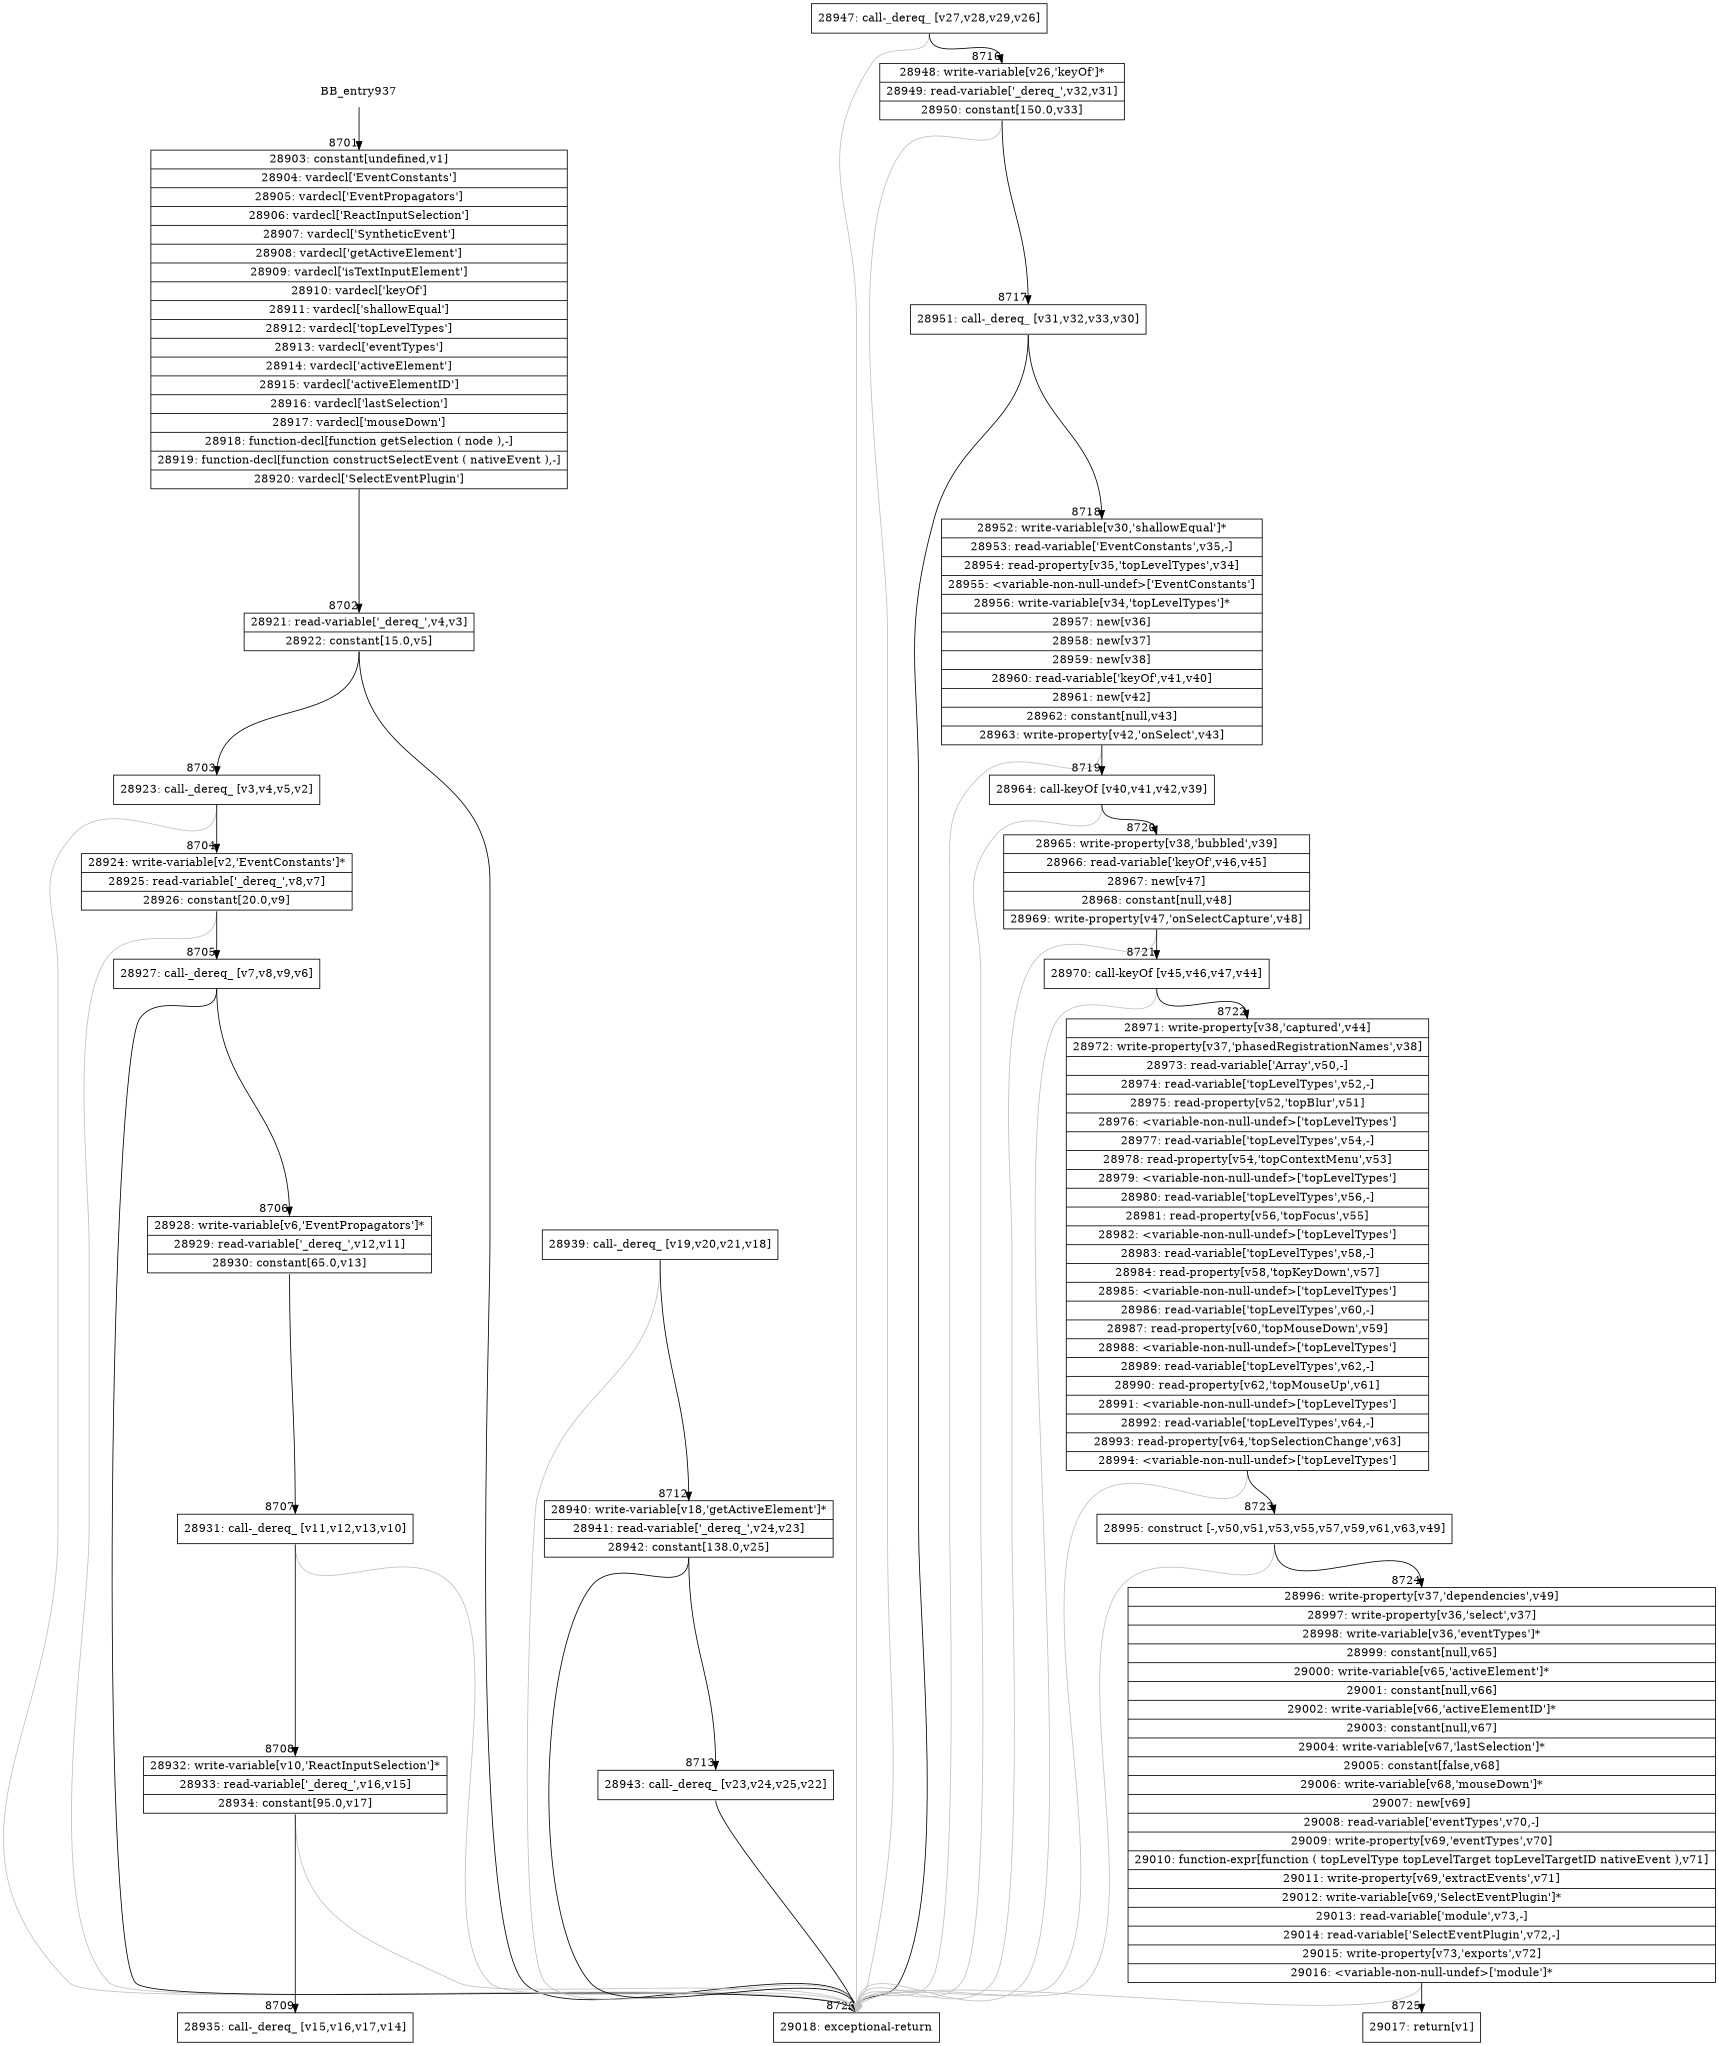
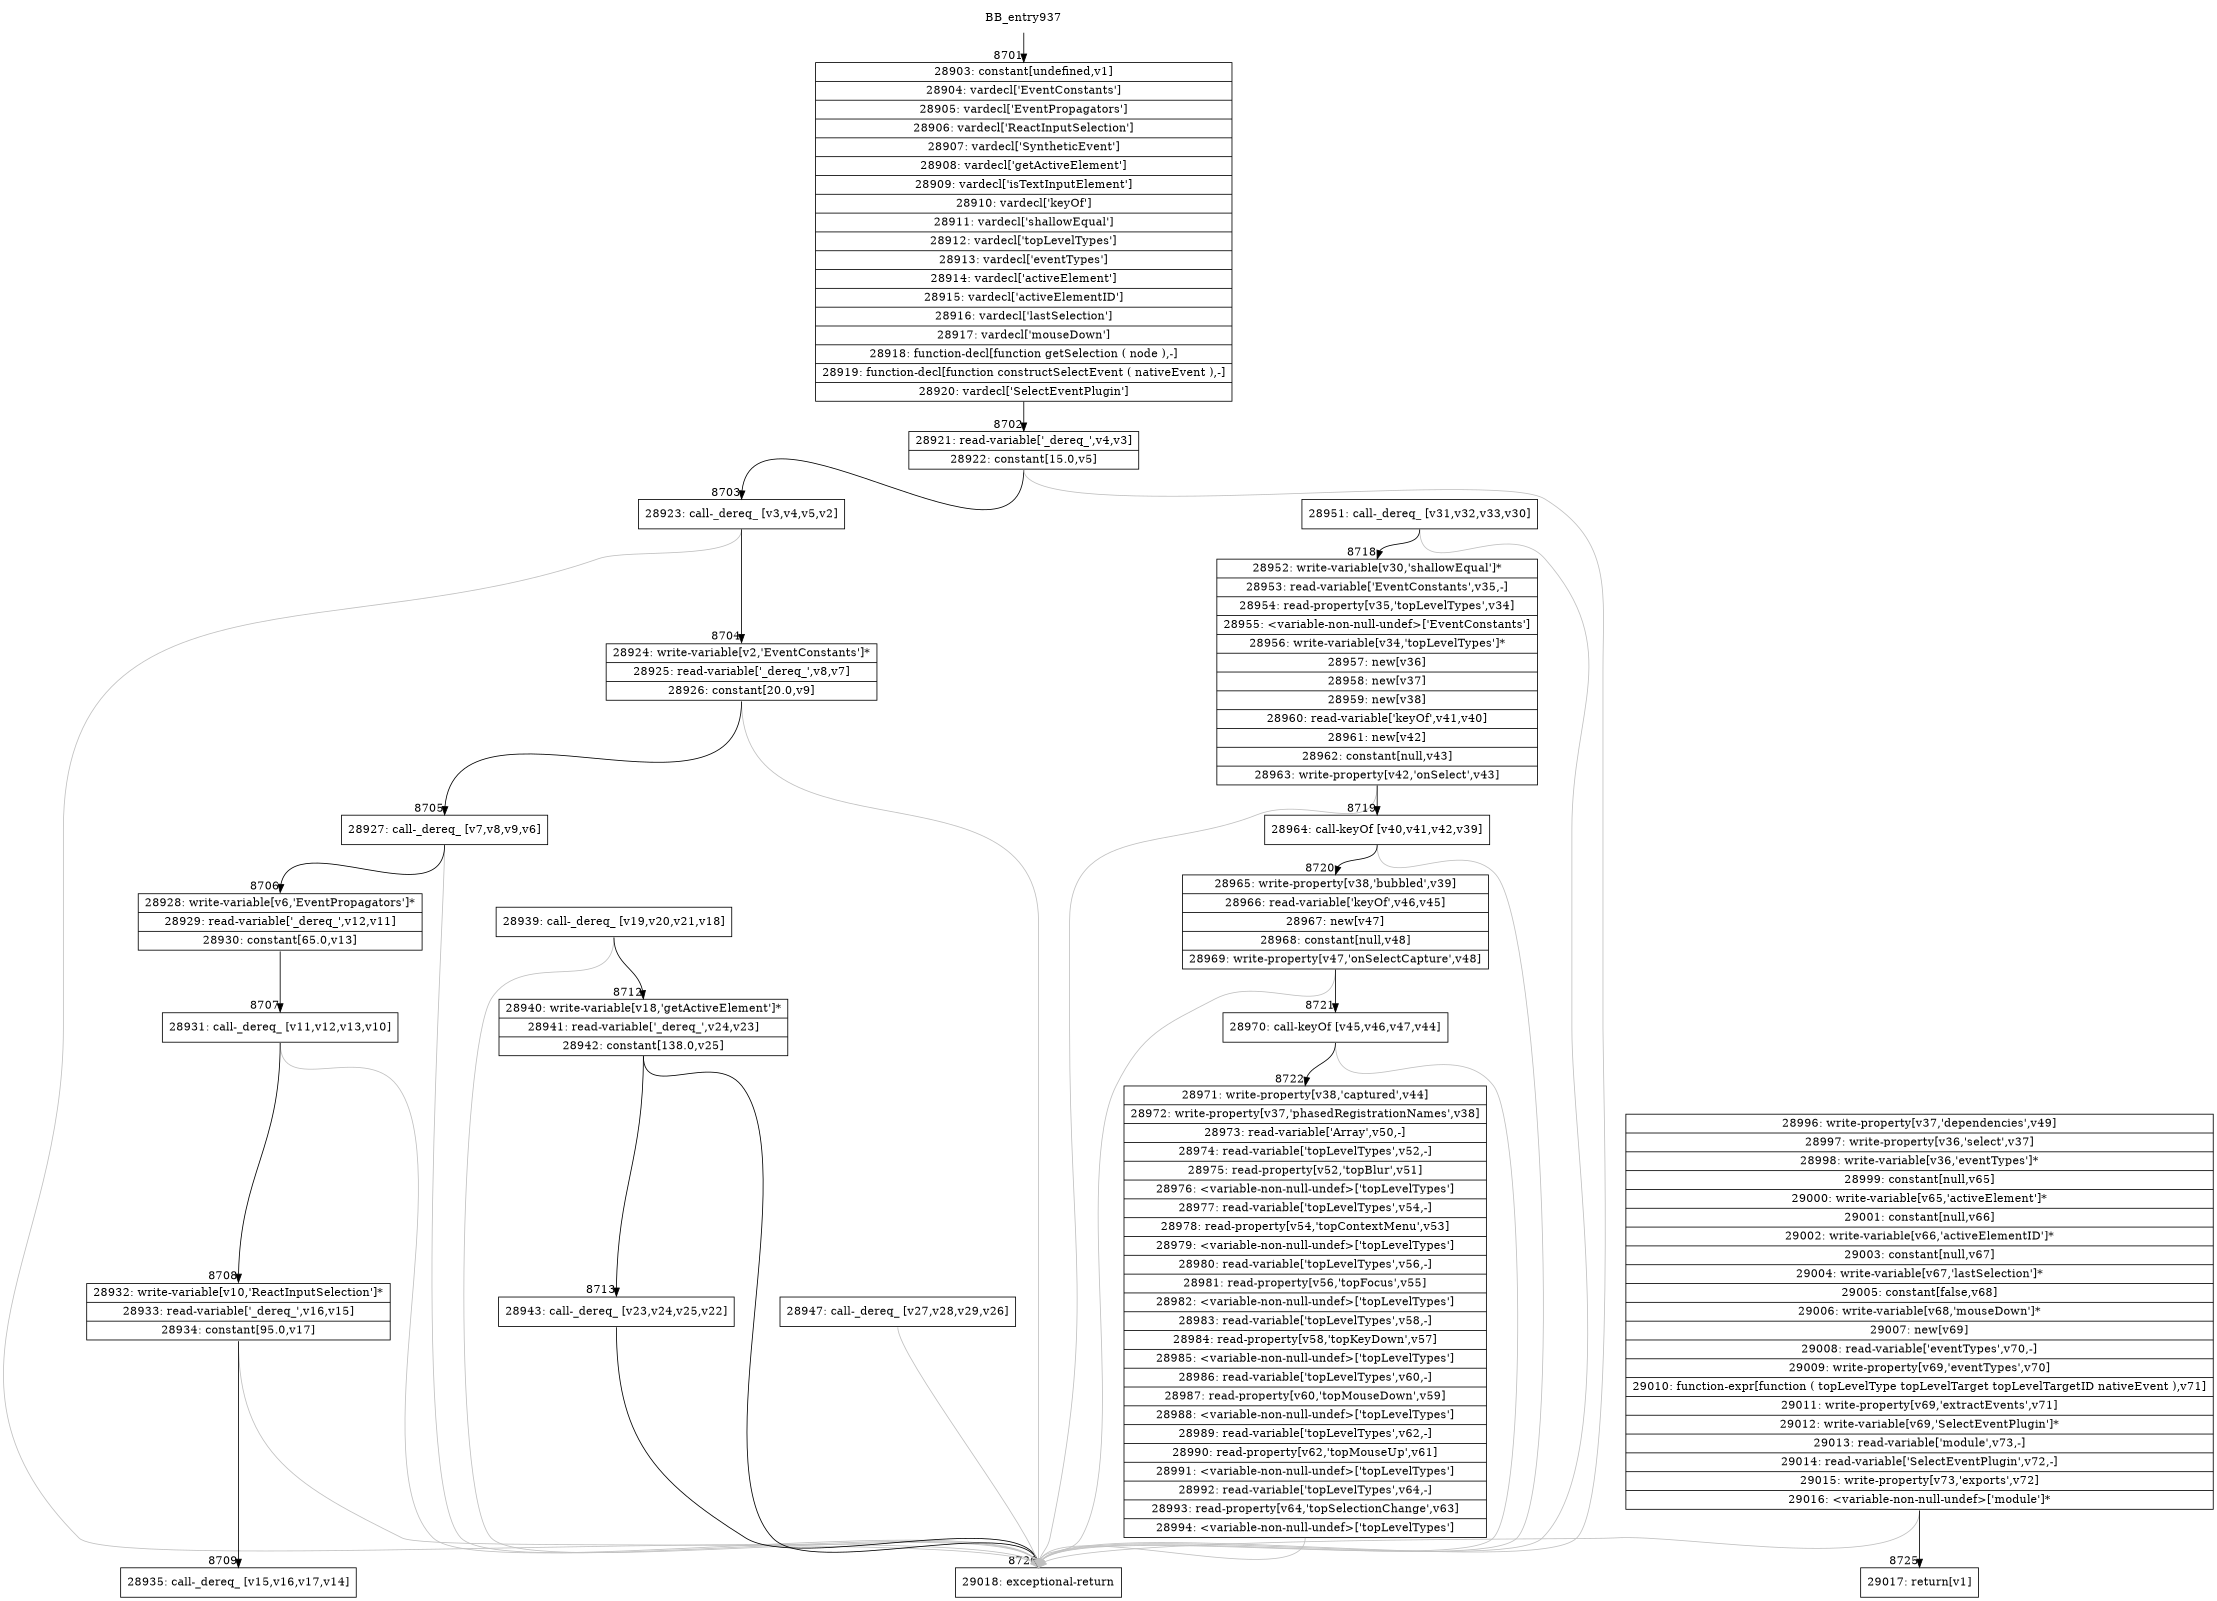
  digraph {
    rankdir=TD
    node [shape=record]
    edge [headport=n tailport=s]
    n1 [label=BB_entry937 shape=none]
    n2 [label="{28903: constant[undefined,v1]|28904: vardecl['EventConstants']|28905: vardecl['EventPropagators']|28906: vardecl['ReactInputSelection']|28907: vardecl['SyntheticEvent']|28908: vardecl['getActiveElement']|28909: vardecl['isTextInputElement']|28910: vardecl['keyOf']|28911: vardecl['shallowEqual']|28912: vardecl['topLevelTypes']|28913: vardecl['eventTypes']|28914: vardecl['activeElement']|28915: vardecl['activeElementID']|28916: vardecl['lastSelection']|28917: vardecl['mouseDown']|28918: function-decl[function getSelection ( node ),-]|28919: function-decl[function constructSelectEvent ( nativeEvent ),-]|28920: vardecl['SelectEventPlugin']}"]
    n3 [label="{28921: read-variable['_dereq_',v4,v3]|28922: constant[15.0,v5]}"]
    n4 [label="{28923: call-_dereq_ [v3,v4,v5,v2]}"]
    n5 [label="{29018: exceptional-return}"]
    n6 [label="{28924: write-variable[v2,'EventConstants']*|28925: read-variable['_dereq_',v8,v7]|28926: constant[20.0,v9]}"]
    n7 [label="{28927: call-_dereq_ [v7,v8,v9,v6]}"]
    n8 [label="{28928: write-variable[v6,'EventPropagators']*|28929: read-variable['_dereq_',v12,v11]|28930: constant[65.0,v13]}"]
    n9 [label="{28931: call-_dereq_ [v11,v12,v13,v10]}"]
    n10 [label="{28932: write-variable[v10,'ReactInputSelection']*|28933: read-variable['_dereq_',v16,v15]|28934: constant[95.0,v17]}"]
    n11 [label="{28935: call-_dereq_ [v15,v16,v17,v14]}"]
    n12 [label="{28939: call-_dereq_ [v19,v20,v21,v18]}"]
    n13 [label="{28940: write-variable[v18,'getActiveElement']*|28941: read-variable['_dereq_',v24,v23]|28942: constant[138.0,v25]}"]
    n14 [label="{28943: call-_dereq_ [v23,v24,v25,v22]}"]
    n15 [label="{28947: call-_dereq_ [v27,v28,v29,v26]}"]
-   n16 [label="{28948: write-variable[v26,'keyOf']*|28949: read-variable['_dereq_',v32,v31]|28950: constant[150.0,v33]}"]
    n17 [label="{28951: call-_dereq_ [v31,v32,v33,v30]}"]
    n18 [label="{28952: write-variable[v30,'shallowEqual']*|28953: read-variable['EventConstants',v35,-]|28954: read-property[v35,'topLevelTypes',v34]|28955: \<variable-non-null-undef\>['EventConstants']|28956: write-variable[v34,'topLevelTypes']*|28957: new[v36]|28958: new[v37]|28959: new[v38]|28960: read-variable['keyOf',v41,v40]|28961: new[v42]|28962: constant[null,v43]|28963: write-property[v42,'onSelect',v43]}"]
    n19 [label="{28964: call-keyOf [v40,v41,v42,v39]}"]
    n20 [label="{28965: write-property[v38,'bubbled',v39]|28966: read-variable['keyOf',v46,v45]|28967: new[v47]|28968: constant[null,v48]|28969: write-property[v47,'onSelectCapture',v48]}"]
    n21 [label="{28970: call-keyOf [v45,v46,v47,v44]}"]
    n22 [label="{28971: write-property[v38,'captured',v44]|28972: write-property[v37,'phasedRegistrationNames',v38]|28973: read-variable['Array',v50,-]|28974: read-variable['topLevelTypes',v52,-]|28975: read-property[v52,'topBlur',v51]|28976: \<variable-non-null-undef\>['topLevelTypes']|28977: read-variable['topLevelTypes',v54,-]|28978: read-property[v54,'topContextMenu',v53]|28979: \<variable-non-null-undef\>['topLevelTypes']|28980: read-variable['topLevelTypes',v56,-]|28981: read-property[v56,'topFocus',v55]|28982: \<variable-non-null-undef\>['topLevelTypes']|28983: read-variable['topLevelTypes',v58,-]|28984: read-property[v58,'topKeyDown',v57]|28985: \<variable-non-null-undef\>['topLevelTypes']|28986: read-variable['topLevelTypes',v60,-]|28987: read-property[v60,'topMouseDown',v59]|28988: \<variable-non-null-undef\>['topLevelTypes']|28989: read-variable['topLevelTypes',v62,-]|28990: read-property[v62,'topMouseUp',v61]|28991: \<variable-non-null-undef\>['topLevelTypes']|28992: read-variable['topLevelTypes',v64,-]|28993: read-property[v64,'topSelectionChange',v63]|28994: \<variable-non-null-undef\>['topLevelTypes']}"]
-   n23 [label="{28995: construct [-,v50,v51,v53,v55,v57,v59,v61,v63,v49]}"]
    n24 [label="{28996: write-property[v37,'dependencies',v49]|28997: write-property[v36,'select',v37]|28998: write-variable[v36,'eventTypes']*|28999: constant[null,v65]|29000: write-variable[v65,'activeElement']*|29001: constant[null,v66]|29002: write-variable[v66,'activeElementID']*|29003: constant[null,v67]|29004: write-variable[v67,'lastSelection']*|29005: constant[false,v68]|29006: write-variable[v68,'mouseDown']*|29007: new[v69]|29008: read-variable['eventTypes',v70,-]|29009: write-property[v69,'eventTypes',v70]|29010: function-expr[function ( topLevelType topLevelTarget topLevelTargetID nativeEvent ),v71]|29011: write-property[v69,'extractEvents',v71]|29012: write-variable[v69,'SelectEventPlugin']*|29013: read-variable['module',v73,-]|29014: read-variable['SelectEventPlugin',v72,-]|29015: write-property[v73,'exports',v72]|29016: \<variable-non-null-undef\>['module']*}"]
    n25 [label="{29017: return[v1]}"]
    n1 -> n2 [headlabel="    8701"]
    n2 -> n3 [headlabel="      8702"]
    n3 -> n4 [headlabel="      8703"]
-   n3 -> n5 [color=black headlabel="      8726"]
+   n3 -> n5 [color=gray headlabel="      8726"]
    n4 -> n5 [color=gray]
    n4 -> n6 [headlabel="      8704"]
    n6 -> n5 [color=gray]
    n6 -> n7 [headlabel="      8705"]
-   n7 -> n5 [color=black]
+   n7 -> n5 [color=gray]
    n7 -> n8 [headlabel="      8706"]
    n8 -> n9 [headlabel="      8707"]
    n9 -> n5 [color=gray]
    n9 -> n10 [headlabel="      8708"]
    n10 -> n5 [color=gray]
    n10 -> n11 [headlabel="      8709"]
    n12 -> n5 [color=gray]
    n12 -> n13 [headlabel="      8712"]
    n13 -> n5 [color=black]
    n13 -> n14 [headlabel="      8713"]
    n14 -> n5 [color=black]
    n15 -> n5 [color=gray]
-   n15 -> n16 [headlabel="      8716"]
-   n16 -> n5 [color=gray]
-   n16 -> n17 [headlabel="      8717"]
-   n17 -> n5 [color=black]
+   n17 -> n5 [color=gray]
    n17 -> n18 [headlabel="      8718"]
    n18 -> n5 [color=gray]
    n18 -> n19 [headlabel="      8719"]
    n19 -> n5 [color=gray]
    n19 -> n20 [headlabel="      8720"]
    n20 -> n5 [color=gray]
    n20 -> n21 [headlabel="      8721"]
    n21 -> n5 [color=gray]
    n21 -> n22 [headlabel="      8722"]
    n22 -> n5 [color=gray]
-   n22 -> n23 [headlabel="      8723"]
-   n23 -> n5 [color=gray]
-   n23 -> n24 [headlabel="      8724"]
    n24 -> n5 [color=gray]
    n24 -> n25 [headlabel="      8725"]
  }
